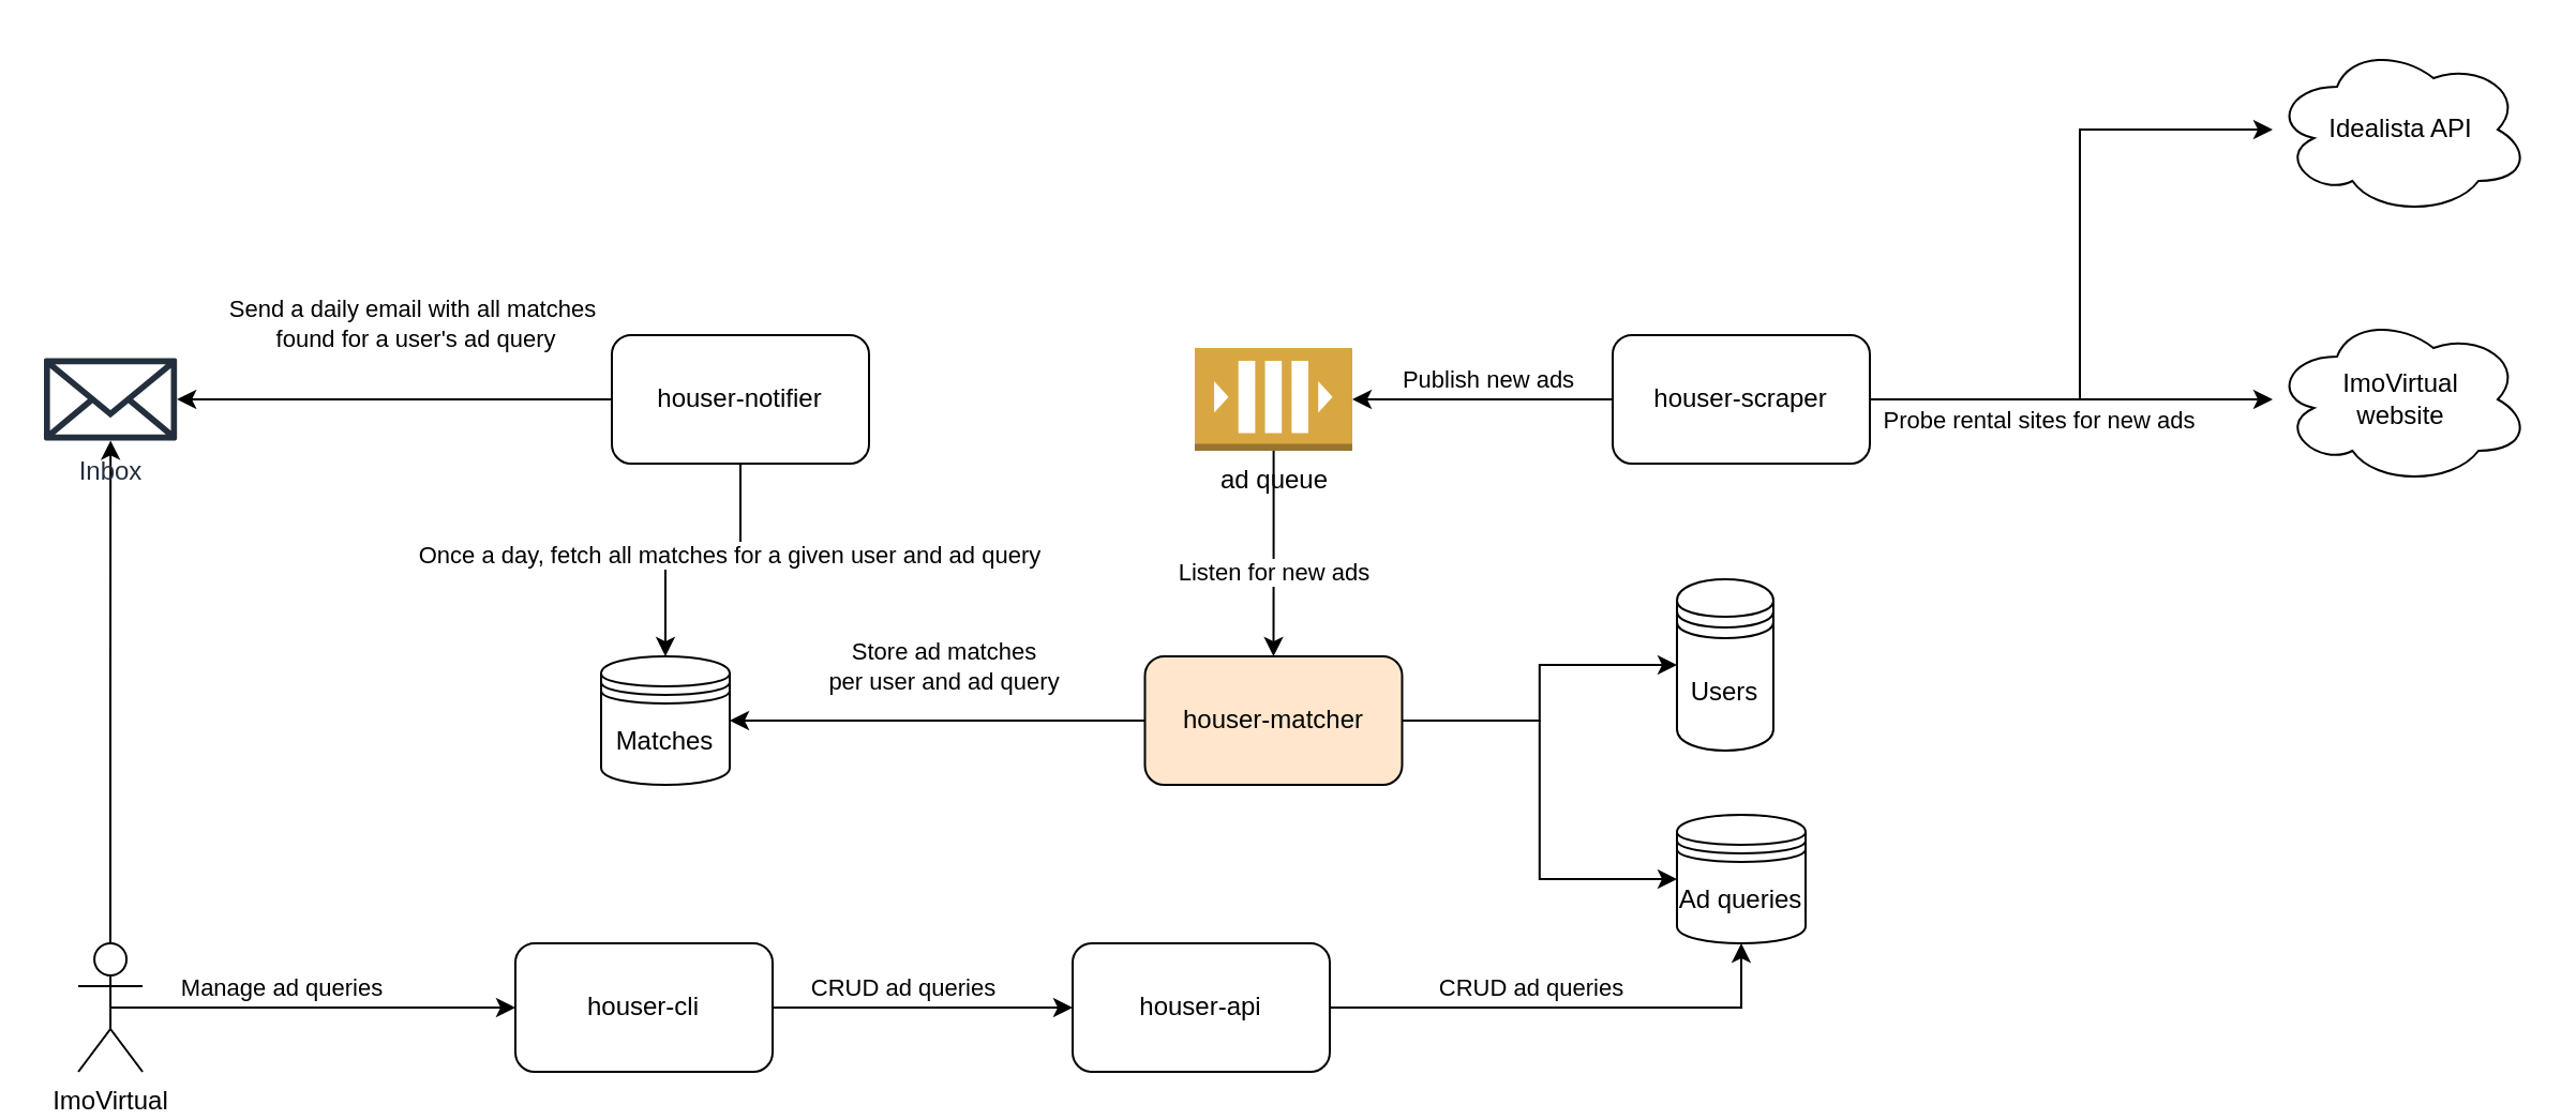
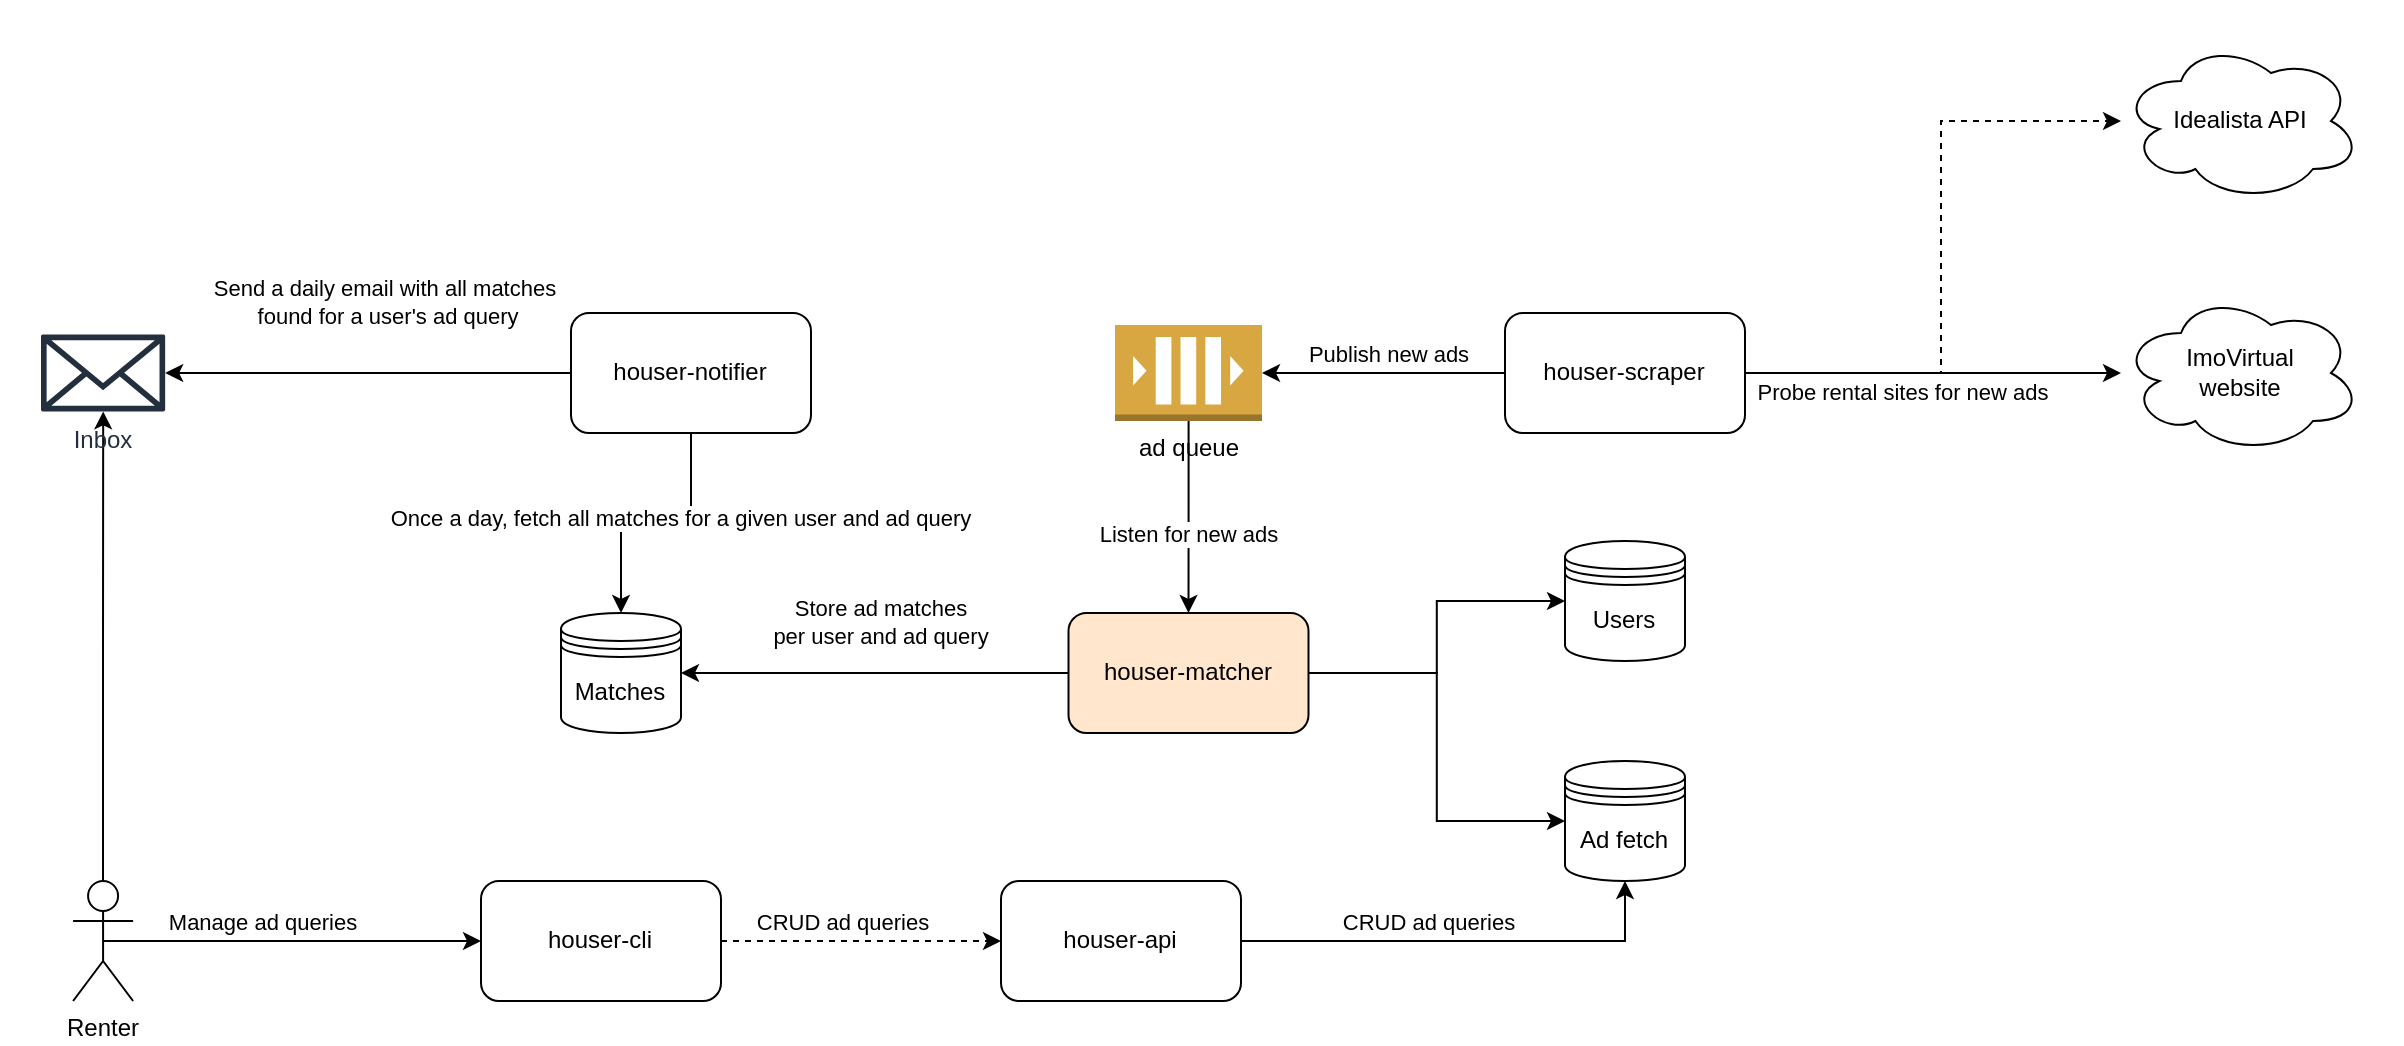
  <mxCell id="0" />
  <mxCell id="1" parent="0" />
- <mxCell id="2" value="Probe rental sites for new ads" style="edgeStyle=orthogonalEdgeStyle;rounded=0;orthogonalLoop=1;jettySize=auto;html=1;" edge="1" parent="1" source="6" target="7"><mxGeometry x="-0.5" y="-10" relative="1" as="geometry"><Array as="points"><mxPoint x="970" y="186" /><mxPoint x="970" y="60" /></Array><mxPoint as="offset" /></mxGeometry></mxCell>
+ <mxCell id="2" value="Probe rental sites for new ads" style="edgeStyle=orthogonalEdgeStyle;rounded=0;orthogonalLoop=1;jettySize=auto;html=1;dashed=1;" edge="1" parent="1" source="6" target="7"><mxGeometry x="-0.5" y="-10" relative="1" as="geometry"><Array as="points"><mxPoint x="970" y="186" /><mxPoint x="970" y="60" /></Array><mxPoint as="offset" /></mxGeometry></mxCell>
  <mxCell id="3" style="edgeStyle=orthogonalEdgeStyle;rounded=0;orthogonalLoop=1;jettySize=auto;html=1;entryX=1;entryY=0.5;entryDx=0;entryDy=0;entryPerimeter=0;" edge="1" parent="1" source="6" target="10"><mxGeometry relative="1" as="geometry" /></mxCell>
  <mxCell id="4" value="Publish new ads" style="edgeLabel;html=1;align=center;verticalAlign=middle;resizable=0;points=[];" vertex="1" connectable="0" parent="3"><mxGeometry x="-0.024" y="3" relative="1" as="geometry"><mxPoint y="-13" as="offset" /></mxGeometry></mxCell>
  <mxCell id="5" style="edgeStyle=orthogonalEdgeStyle;rounded=0;orthogonalLoop=1;jettySize=auto;html=1;" edge="1" parent="1" source="6" target="35"><mxGeometry relative="1" as="geometry" /></mxCell>
  <mxCell id="6" value="houser-scraper" style="rounded=1;whiteSpace=wrap;html=1;" vertex="1" parent="1"><mxGeometry x="752" y="156" width="120" height="60" as="geometry" /></mxCell>
  <mxCell id="7" value="Idealista API" style="ellipse;shape=cloud;whiteSpace=wrap;html=1;" vertex="1" parent="1"><mxGeometry x="1060" y="20" width="120" height="80" as="geometry" /></mxCell>
  <mxCell id="8" style="edgeStyle=orthogonalEdgeStyle;rounded=0;orthogonalLoop=1;jettySize=auto;html=1;entryX=0.5;entryY=0;entryDx=0;entryDy=0;" edge="1" parent="1" source="10" target="22"><mxGeometry relative="1" as="geometry"><Array as="points"><mxPoint x="594" y="246" /><mxPoint x="594" y="246" /></Array></mxGeometry></mxCell>
  <mxCell id="9" value="Listen for new ads" style="edgeLabel;html=1;align=center;verticalAlign=middle;resizable=0;points=[];" vertex="1" connectable="0" parent="8"><mxGeometry x="0.263" y="2" relative="1" as="geometry"><mxPoint x="-2" y="-5" as="offset" /></mxGeometry></mxCell>
  <mxCell id="10" value="ad queue" style="outlineConnect=0;dashed=0;verticalLabelPosition=bottom;verticalAlign=top;align=center;html=1;shape=mxgraph.aws3.queue;fillColor=#D9A741;gradientColor=none;" vertex="1" parent="1"><mxGeometry x="557" y="162" width="73.5" height="48" as="geometry" /></mxCell>
- <mxCell id="11" style="edgeStyle=orthogonalEdgeStyle;rounded=0;orthogonalLoop=1;jettySize=auto;html=1;entryX=0;entryY=0.5;entryDx=0;entryDy=0;" edge="1" parent="1" source="13" target="25"><mxGeometry relative="1" as="geometry" /></mxCell>
+ <mxCell id="11" style="edgeStyle=orthogonalEdgeStyle;rounded=0;orthogonalLoop=1;jettySize=auto;html=1;entryX=0;entryY=0.5;entryDx=0;entryDy=0;dashed=1;" edge="1" parent="1" source="13" target="25"><mxGeometry relative="1" as="geometry" /></mxCell>
  <mxCell id="12" value="CRUD ad queries" style="edgeLabel;html=1;align=center;verticalAlign=middle;resizable=0;points=[];" vertex="1" connectable="0" parent="11"><mxGeometry x="-0.143" y="1" relative="1" as="geometry"><mxPoint y="-9" as="offset" /></mxGeometry></mxCell>
  <mxCell id="13" value="houser-cli" style="rounded=1;whiteSpace=wrap;html=1;" vertex="1" parent="1"><mxGeometry x="240" y="440" width="120" height="60" as="geometry" /></mxCell>
  <mxCell id="14" style="edgeStyle=orthogonalEdgeStyle;rounded=0;orthogonalLoop=1;jettySize=auto;html=1;exitX=0.5;exitY=0.5;exitDx=0;exitDy=0;exitPerimeter=0;" edge="1" parent="1" source="17" target="13"><mxGeometry relative="1" as="geometry"><mxPoint x="110" y="456" as="targetPoint" /></mxGeometry></mxCell>
  <mxCell id="15" value="Manage ad queries" style="edgeLabel;html=1;align=center;verticalAlign=middle;resizable=0;points=[];" vertex="1" connectable="0" parent="14"><mxGeometry x="-0.194" y="-1" relative="1" as="geometry"><mxPoint x="3" y="-11" as="offset" /></mxGeometry></mxCell>
  <mxCell id="16" style="edgeStyle=orthogonalEdgeStyle;rounded=0;orthogonalLoop=1;jettySize=auto;html=1;" edge="1" parent="1" source="17" target="31"><mxGeometry relative="1" as="geometry" /></mxCell>
- <mxCell id="17" value="ImoVirtual" style="shape=umlActor;verticalLabelPosition=bottom;verticalAlign=top;html=1;outlineConnect=0;" vertex="1" parent="1"><mxGeometry x="36.04" y="440" width="30" height="60" as="geometry" /></mxCell>
+ <mxCell id="17" value="Renter" style="shape=umlActor;verticalLabelPosition=bottom;verticalAlign=top;html=1;outlineConnect=0;" vertex="1" parent="1"><mxGeometry x="36.04" y="440" width="30" height="60" as="geometry" /></mxCell>
  <mxCell id="18" style="edgeStyle=orthogonalEdgeStyle;rounded=0;orthogonalLoop=1;jettySize=auto;html=1;" edge="1" parent="1" source="22" target="32"><mxGeometry relative="1" as="geometry" /></mxCell>
  <mxCell id="19" value="Store ad matches&lt;br&gt;per user and ad query" style="edgeLabel;html=1;align=center;verticalAlign=middle;resizable=0;points=[];" vertex="1" connectable="0" parent="18"><mxGeometry x="-0.169" y="-3" relative="1" as="geometry"><mxPoint x="-13" y="-23" as="offset" /></mxGeometry></mxCell>
  <mxCell id="20" style="edgeStyle=orthogonalEdgeStyle;rounded=0;orthogonalLoop=1;jettySize=auto;html=1;" edge="1" parent="1" source="22" target="33"><mxGeometry relative="1" as="geometry" /></mxCell>
  <mxCell id="21" style="edgeStyle=orthogonalEdgeStyle;rounded=0;orthogonalLoop=1;jettySize=auto;html=1;entryX=0;entryY=0.5;entryDx=0;entryDy=0;" edge="1" parent="1" source="22" target="34"><mxGeometry relative="1" as="geometry" /></mxCell>
  <mxCell id="22" value="houser-matcher" style="rounded=1;whiteSpace=wrap;html=1;fillColor=#ffe6cc;" vertex="1" parent="1"><mxGeometry x="533.75" y="306" width="120" height="60" as="geometry" /></mxCell>
  <mxCell id="23" style="edgeStyle=orthogonalEdgeStyle;rounded=0;orthogonalLoop=1;jettySize=auto;html=1;" edge="1" parent="1" source="25" target="34"><mxGeometry relative="1" as="geometry"><Array as="points"><mxPoint x="812" y="470" /></Array></mxGeometry></mxCell>
  <mxCell id="24" value="CRUD ad queries" style="edgeLabel;html=1;align=center;verticalAlign=middle;resizable=0;points=[];" vertex="1" connectable="0" parent="23"><mxGeometry x="-0.162" y="4" relative="1" as="geometry"><mxPoint y="-6" as="offset" /></mxGeometry></mxCell>
  <mxCell id="25" value="houser-api" style="rounded=1;whiteSpace=wrap;html=1;" vertex="1" parent="1"><mxGeometry x="500" y="440" width="120" height="60" as="geometry" /></mxCell>
  <mxCell id="26" style="edgeStyle=orthogonalEdgeStyle;rounded=0;orthogonalLoop=1;jettySize=auto;html=1;" edge="1" parent="1" source="30" target="31"><mxGeometry relative="1" as="geometry" /></mxCell>
  <mxCell id="27" value="Send a daily email with all matches&lt;br&gt;&amp;nbsp;found for a user's ad query" style="edgeLabel;html=1;align=center;verticalAlign=middle;resizable=0;points=[];" vertex="1" connectable="0" parent="26"><mxGeometry x="-0.215" y="4" relative="1" as="geometry"><mxPoint x="-14" y="-40" as="offset" /></mxGeometry></mxCell>
  <mxCell id="28" style="edgeStyle=orthogonalEdgeStyle;rounded=0;orthogonalLoop=1;jettySize=auto;html=1;" edge="1" parent="1" source="30" target="32"><mxGeometry relative="1" as="geometry"><Array as="points" /></mxGeometry></mxCell>
  <mxCell id="29" value="Once a day, fetch all matches for a given user and ad query" style="edgeLabel;html=1;align=center;verticalAlign=middle;resizable=0;points=[];" vertex="1" connectable="0" parent="28"><mxGeometry x="-0.234" y="-3" relative="1" as="geometry"><mxPoint x="-3" as="offset" /></mxGeometry></mxCell>
  <mxCell id="30" value="houser-notifier" style="rounded=1;whiteSpace=wrap;html=1;" vertex="1" parent="1"><mxGeometry x="285" y="156" width="120" height="60" as="geometry" /></mxCell>
  <mxCell id="31" value="Inbox" style="sketch=0;outlineConnect=0;fontColor=#232F3E;gradientColor=none;fillColor=#232F3D;strokeColor=none;dashed=0;verticalLabelPosition=bottom;verticalAlign=top;align=center;html=1;fontSize=12;fontStyle=0;aspect=fixed;pointerEvents=1;shape=mxgraph.aws4.email_2;" vertex="1" parent="1"><mxGeometry x="20" y="166.5" width="62.08" height="39" as="geometry" /></mxCell>
  <mxCell id="32" value="Matches" style="shape=datastore;whiteSpace=wrap;html=1;" vertex="1" parent="1"><mxGeometry x="280" y="306" width="60" height="60" as="geometry" /></mxCell>
- <mxCell id="33" value="Users" style="shape=datastore;whiteSpace=wrap;html=1;" vertex="1" parent="1"><mxGeometry x="782" y="270" width="45" height="80" as="geometry" /></mxCell>
- <mxCell id="34" value="Ad queries" style="shape=datastore;whiteSpace=wrap;html=1;" vertex="1" parent="1"><mxGeometry x="782" y="380" width="60" height="60" as="geometry" /></mxCell>
+ <mxCell id="33" value="Users" style="shape=datastore;whiteSpace=wrap;html=1;" vertex="1" parent="1"><mxGeometry x="782" y="270" width="60" height="60" as="geometry" /></mxCell>
+ <mxCell id="34" value="Ad fetch" style="shape=datastore;whiteSpace=wrap;html=1;" vertex="1" parent="1"><mxGeometry x="782" y="380" width="60" height="60" as="geometry" /></mxCell>
  <mxCell id="35" value="ImoVirtual&lt;br&gt;website" style="ellipse;shape=cloud;whiteSpace=wrap;html=1;" vertex="1" parent="1"><mxGeometry x="1060" y="146" width="120" height="80" as="geometry" /></mxCell>
